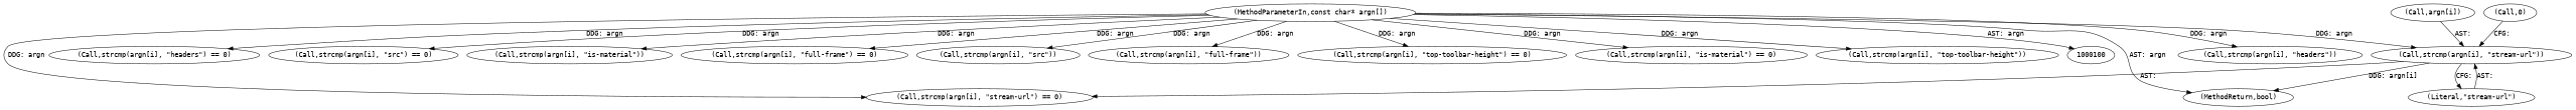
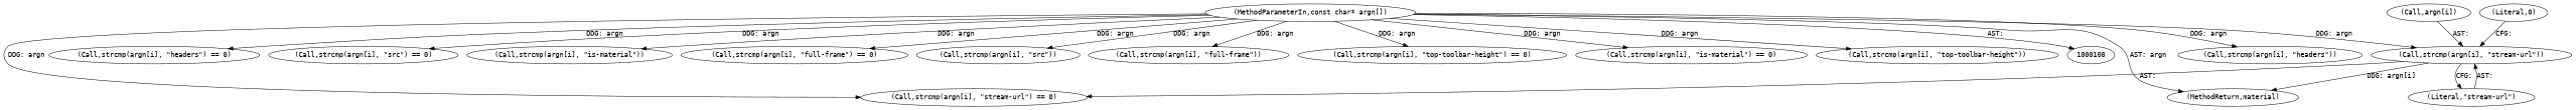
  digraph {
    fontname="DejaVu Sans Mono"
    node [fontname="DejaVu Sans Mono"]
    edge [fontname="DejaVu Sans Mono"]
    n1 [label="(Call,strcmp(argn[i], \"stream-url\"))"]
-   n2 [label="(MethodReturn,bool)"]
+   n2 [label="(MethodReturn,material)"]
    n3 [label="(Call,strcmp(argn[i], \"stream-url\") == 0)"]
    n4 [label="(Literal,\"stream-url\")"]
    n5 [label="(MethodParameterIn,const char* argn[])"]
    n6 [label="(Call,strcmp(argn[i], \"headers\"))"]
    n7 [label="(Call,strcmp(argn[i], \"headers\") == 0)"]
    n8 [label="(Call,strcmp(argn[i], \"src\") == 0)"]
    n9 [label="(Call,strcmp(argn[i], \"is-material\"))"]
    n10 [label="(Call,strcmp(argn[i], \"full-frame\") == 0)"]
    n11 [label="(Call,strcmp(argn[i], \"src\"))"]
    n12 [label="(Call,strcmp(argn[i], \"full-frame\"))"]
    n13 [label="(Call,strcmp(argn[i], \"top-toolbar-height\") == 0)"]
    n14 [label="(Call,strcmp(argn[i], \"is-material\") == 0)"]
    n15 [label="(Call,strcmp(argn[i], \"top-toolbar-height\"))"]
    1000100
-   n17 [label="(Call,0)"]
+   n17 [label="(Literal,0)"]
    n18 [label="(Call,argn[i])"]
    n1 -> n2 [label="DDG: argn[i]"]
    n1 -> n3 [label="AST: "]
    n1 -> n4 [label="CFG: "]
    n4 -> n1 [label="AST: "]
    n5 -> n1 [label="DDG: argn"]
    n5 -> n2 [label="AST: argn"]
    n5 -> n3 [label="DDG: argn"]
    n5 -> n6 [label="DDG: argn"]
    n5 -> n7 [label="DDG: argn"]
    n5 -> n8 [label="DDG: argn"]
    n5 -> n9 [label="DDG: argn"]
    n5 -> n10 [label="DDG: argn"]
    n5 -> n11 [label="DDG: argn"]
    n5 -> n12 [label="DDG: argn"]
    n5 -> n13 [label="DDG: argn"]
    n5 -> n14 [label="DDG: argn"]
    n5 -> n15 [label="DDG: argn"]
-   n5 -> 1000100 [label="AST: argn"]
+   n5 -> 1000100 [label="AST: "]
    n17 -> n1 [label="CFG: "]
    n18 -> n1 [label="AST: "]
  }
